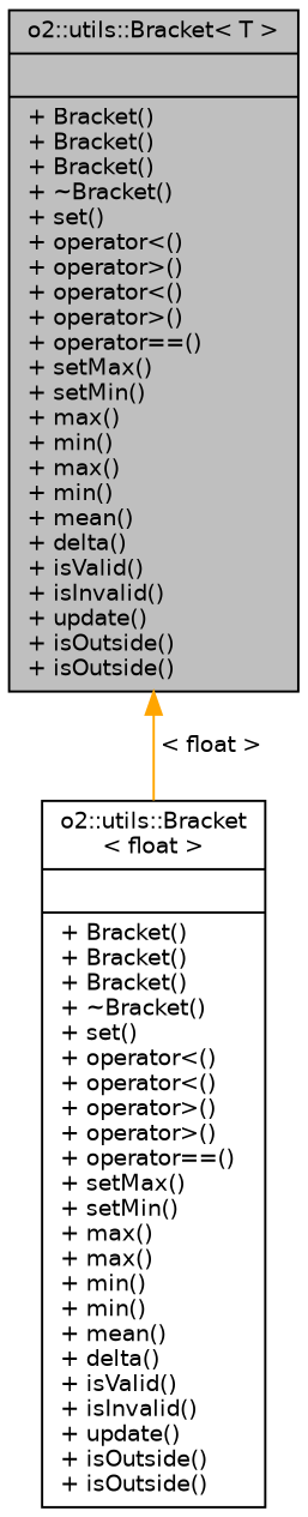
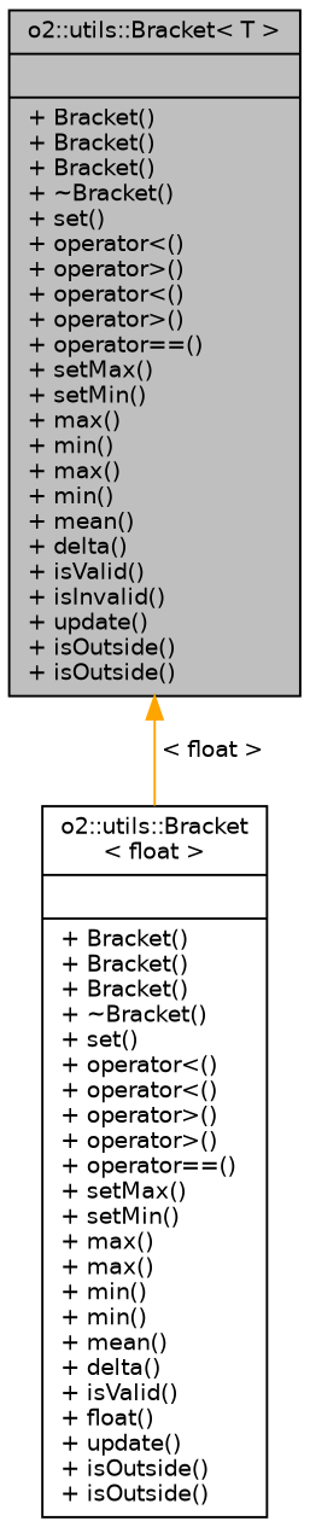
  digraph {
    node [color=black fontname=Helvetica fontsize=10 shape=record]
    n1 [fillcolor=grey75 fontcolor=black height=0.2 label="{o2::utils::Bracket\< T \>\n||+ Bracket()\l+ Bracket()\l+ Bracket()\l+ ~Bracket()\l+ set()\l+ operator\<()\l+ operator\>()\l+ operator\<()\l+ operator\>()\l+ operator==()\l+ setMax()\l+ setMin()\l+ max()\l+ min()\l+ max()\l+ min()\l+ mean()\l+ delta()\l+ isValid()\l+ isInvalid()\l+ update()\l+ isOutside()\l+ isOutside()\l}" style=filled width=0.4]
-   n2 [height=0.2 label="{o2::utils::Bracket\l\< float \>\n||+ Bracket()\l+ Bracket()\l+ Bracket()\l+ ~Bracket()\l+ set()\l+ operator\<()\l+ operator\<()\l+ operator\>()\l+ operator\>()\l+ operator==()\l+ setMax()\l+ setMin()\l+ max()\l+ max()\l+ min()\l+ min()\l+ mean()\l+ delta()\l+ isValid()\l+ isInvalid()\l+ update()\l+ isOutside()\l+ isOutside()\l}" width=0.4]
+   n2 [height=0.2 label="{o2::utils::Bracket\l\< float \>\n||+ Bracket()\l+ Bracket()\l+ Bracket()\l+ ~Bracket()\l+ set()\l+ operator\<()\l+ operator\<()\l+ operator\>()\l+ operator\>()\l+ operator==()\l+ setMax()\l+ setMin()\l+ max()\l+ max()\l+ min()\l+ min()\l+ mean()\l+ delta()\l+ isValid()\l+ float()\l+ update()\l+ isOutside()\l+ isOutside()\l}" width=0.4]
    n1 -> n2 [color=orange dir=back fontname=Helvetica fontsize=10 label=" \< float \>" labelfontname=Helvetica labelfontsize=10 style=solid]
  }
